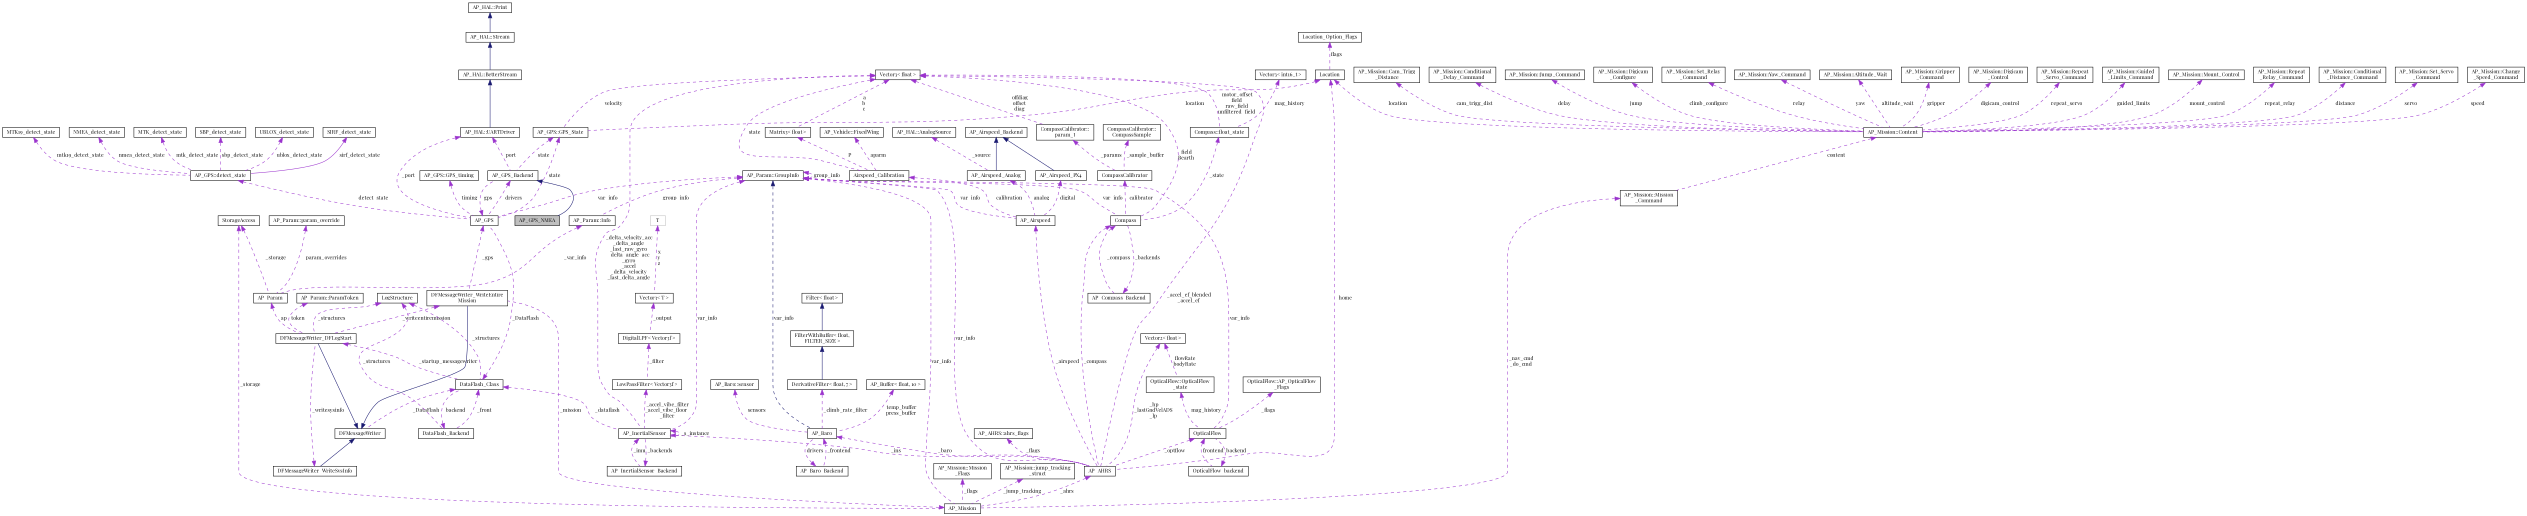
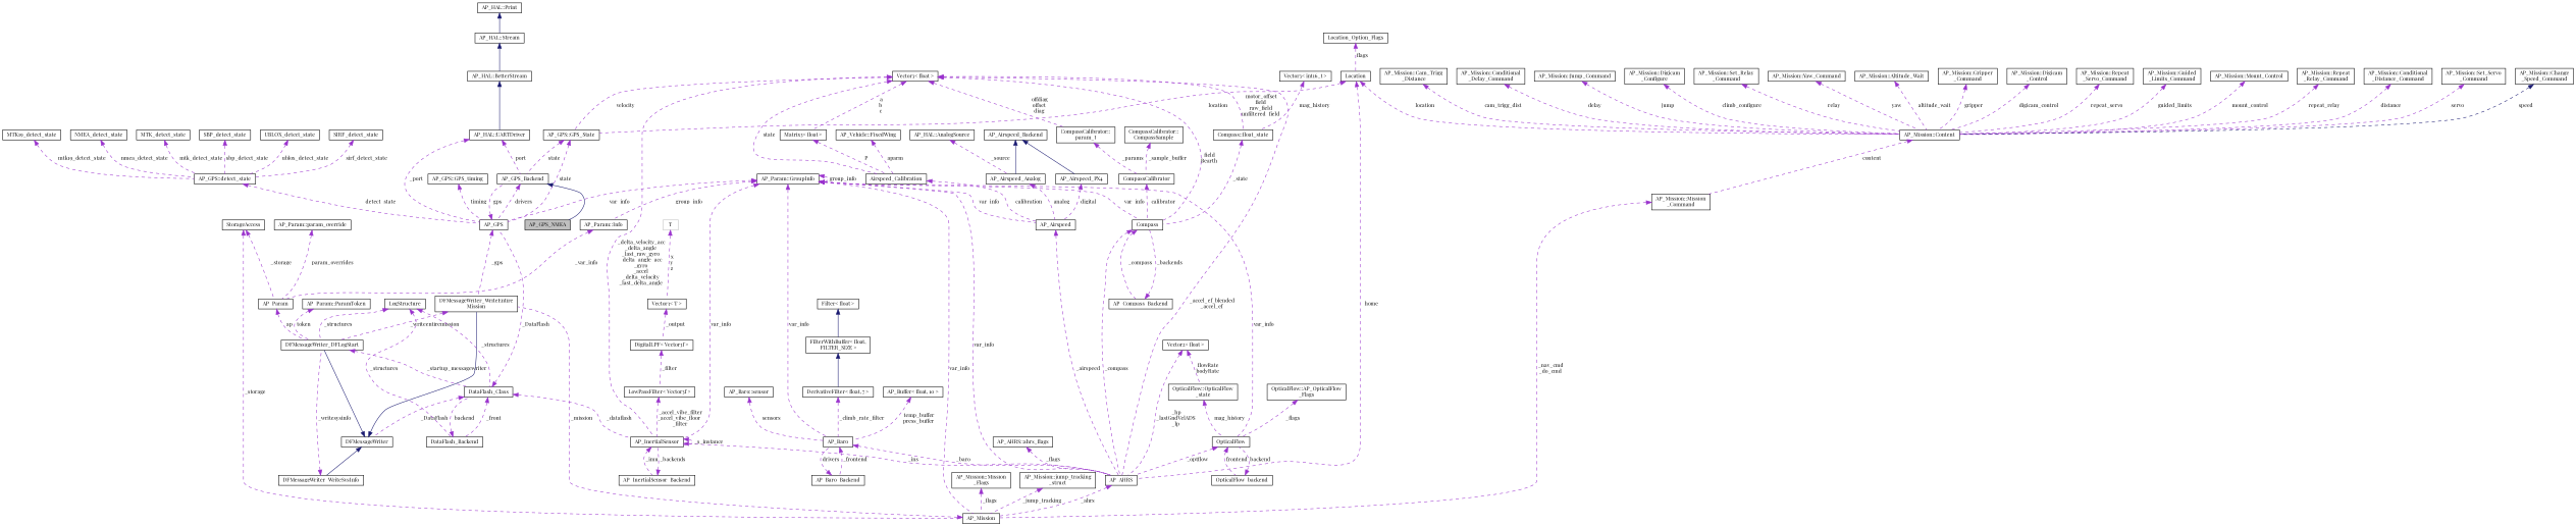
  digraph {
    fontname="Playfair Display"
    node [color=black fillcolor=white fontname="Playfair Display" fontsize=10 shape=record style=filled]
    edge [color=darkorchid3 dir=back fontname="Playfair Display" fontsize=10 labelfontname=Helvetica labelfontsize=10 style=dashed]
    n1 [fillcolor=grey75 fontcolor=black height=0.2 label=AP_GPS_NMEA width=0.4]
    n2 [height=0.2 label=AP_GPS_Backend width=0.4]
    n3 [height=0.2 label=AP_GPS width=0.4]
    n4 [height=0.2 label="DFMessageWriter_WriteEntire\lMission" width=0.4]
    n5 [height=0.2 label="AP_HAL::UARTDriver" width=0.4]
    n6 [height=0.2 label="AP_HAL::BetterStream" width=0.4]
    n7 [height=0.2 label="AP_HAL::Stream" width=0.4]
    n8 [height=0.2 label="AP_HAL::Print" width=0.4]
    n9 [height=0.2 label=AP_AHRS width=0.4]
    n10 [height=0.2 label=AP_Mission width=0.4]
    n11 [height=0.2 label="AP_GPS::detect_state" width=0.4]
    n12 [height=0.2 label=SBP_detect_state width=0.4]
    n13 [height=0.2 label=UBLOX_detect_state width=0.4]
    n14 [height=0.2 label=SIRF_detect_state width=0.4]
    n15 [height=0.2 label=MTK19_detect_state width=0.4]
    n16 [height=0.2 label=NMEA_detect_state width=0.4]
    n17 [height=0.2 label=MTK_detect_state width=0.4]
    n18 [height=0.2 label="AP_GPS::GPS_timing" width=0.4]
    n19 [height=0.2 label=DataFlash_Class width=0.4]
    n20 [height=0.2 label=DataFlash_Backend width=0.4]
    n21 [height=0.2 label=DFMessageWriter width=0.4]
    n22 [height=0.2 label=AP_InertialSensor width=0.4]
    n23 [height=0.2 label=DFMessageWriter_DFLogStart width=0.4]
    n24 [height=0.2 label=DFMessageWriter_WriteSysInfo width=0.4]
    n25 [height=0.2 label=AP_InertialSensor_Backend width=0.4]
    n26 [height=0.2 label=LogStructure width=0.4]
    n27 [height=0.2 label=StorageAccess width=0.4]
    n28 [height=0.2 label=AP_Param width=0.4]
    n29 [height=0.2 label="AP_Mission::Mission\l_Command" width=0.4]
    n30 [height=0.2 label="AP_Mission::Content" width=0.4]
    n31 [height=0.2 label="AP_Mission::Guided\l_Limits_Command" width=0.4]
    n32 [height=0.2 label="AP_Mission::Mount_Control" width=0.4]
    n33 [height=0.2 label="AP_Mission::Repeat\l_Relay_Command" width=0.4]
    n34 [height=0.2 label="AP_Mission::Conditional\l_Distance_Command" width=0.4]
    n35 [height=0.2 label="AP_Mission::Set_Servo\l_Command" width=0.4]
    n36 [height=0.2 label="AP_Mission::Change\l_Speed_Command" width=0.4]
    n37 [height=0.2 label="AP_Mission::Cam_Trigg\l_Distance" width=0.4]
    n38 [height=0.2 label="AP_Mission::Conditional\l_Delay_Command" width=0.4]
    n39 [height=0.2 label="AP_Mission::Jump_Command" width=0.4]
    n40 [height=0.2 label=Location width=0.4]
    n41 [height=0.2 label="AP_GPS::GPS_State" width=0.4]
    n42 [height=0.2 label=Location_Option_Flags width=0.4]
    n43 [height=0.2 label="AP_Mission::Digicam\l_Configure" width=0.4]
    n44 [height=0.2 label="AP_Mission::Set_Relay\l_Command" width=0.4]
    n45 [height=0.2 label="AP_Mission::Yaw_Command" width=0.4]
    n46 [height=0.2 label="AP_Mission::Altitude_Wait" width=0.4]
    n47 [height=0.2 label="AP_Mission::Gripper\l_Command" width=0.4]
    n48 [height=0.2 label="AP_Mission::Digicam\l_Control" width=0.4]
    n49 [height=0.2 label="AP_Mission::Repeat\l_Servo_Command" width=0.4]
    n50 [height=0.2 label="AP_Param::GroupInfo" width=0.4]
    n51 [height=0.2 label=AP_Baro width=0.4]
    n52 [height=0.2 label=OpticalFlow width=0.4]
    n53 [height=0.2 label=AP_Airspeed width=0.4]
    n54 [height=0.2 label=Compass width=0.4]
    n55 [height=0.2 label="AP_Param::Info" width=0.4]
    n56 [height=0.2 label=AP_Baro_Backend width=0.4]
    n57 [height=0.2 label=OpticalFlow_backend width=0.4]
    n58 [height=0.2 label=AP_Compass_Backend width=0.4]
    n59 [height=0.2 label="AP_Mission::Mission\l_Flags" width=0.4]
    n60 [height=0.2 label="AP_AHRS::ahrs_flags" width=0.4]
    n61 [height=0.2 label="AP_Baro::sensor" width=0.4]
    n62 [height=0.2 label="AP_Buffer\< float, 10 \>" width=0.4]
    n63 [height=0.2 label="DerivativeFilter\< float, 7 \>" width=0.4]
    n64 [height=0.2 label="FilterWithBuffer\< float,\l FILTER_SIZE \>" width=0.4]
    n65 [height=0.2 label="Filter\< float \>" width=0.4]
    n66 [height=0.2 label="OpticalFlow::OpticalFlow\l_state" width=0.4]
    n67 [height=0.2 label="Vector2\< float \>" width=0.4]
    n68 [height=0.2 label="OpticalFlow::AP_OpticalFlow\l_Flags" width=0.4]
    n69 [height=0.2 label="Vector3\< float \>" width=0.4]
    n70 [height=0.2 label=Airspeed_Calibration width=0.4]
    n71 [height=0.2 label="Matrix3\< float \>" width=0.4]
    n72 [height=0.2 label="CompassCalibrator::\lparam_t" width=0.4]
    n73 [height=0.2 label="Compass::float_state" width=0.4]
    n74 [height=0.2 label=CompassCalibrator width=0.4]
    n75 [height=0.2 label="LowPassFilter\< Vector3f \>" width=0.4]
    n76 [height=0.2 label="DigitalLPF\< Vector3f \>" width=0.4]
    n77 [height=0.2 label="Vector3\< T \>" width=0.4]
    n78 [color=grey75 height=0.2 label=T width=0.4]
    n79 [height=0.2 label=AP_Airspeed_Analog width=0.4]
    n80 [height=0.2 label=AP_Airspeed_Backend width=0.4]
    n81 [height=0.2 label=AP_Airspeed_PX4 width=0.4]
    n82 [height=0.2 label="AP_HAL::AnalogSource" width=0.4]
    n83 [height=0.2 label="AP_Vehicle::FixedWing" width=0.4]
    n84 [height=0.2 label="CompassCalibrator::\lCompassSample" width=0.4]
    n85 [height=0.2 label="Vector3\< int16_t \>" width=0.4]
    n86 [height=0.2 label="AP_Mission::jump_tracking\l_struct" width=0.4]
    n87 [height=0.2 label="AP_Param::ParamToken" width=0.4]
    n88 [height=0.2 label="AP_Param::param_override" width=0.4]
    n2 -> n1 [color=midnightblue style=solid]
    n2 -> n3 [label=" drivers"]
    n3 -> n2 [label=" gps"]
    n3 -> n4 [label=" _gps"]
    n4 -> n23 [label=" _writeentiremission"]
    n5 -> n2 [label=" port"]
    n5 -> n3 [label=" _port"]
    n6 -> n5 [color=midnightblue style=solid]
    n7 -> n6 [color=midnightblue style=solid]
    n8 -> n7 [color=midnightblue style=solid]
    n9 -> n10 [label=" _ahrs"]
    n10 -> n4 [label=" _mission"]
    n11 -> n3 [label=" detect_state"]
    n12 -> n11 [label=" sbp_detect_state"]
    n13 -> n11 [label=" ublox_detect_state"]
-   n14 -> n11 [label=" sirf_detect_state" style=solid]
+   n14 -> n11 [label=" sirf_detect_state"]
    n15 -> n11 [label=" mtk19_detect_state"]
    n16 -> n11 [label=" nmea_detect_state"]
    n17 -> n11 [label=" mtk_detect_state"]
    n18 -> n3 [label=" timing"]
    n19 -> n3 [label=" _DataFlash"]
    n19 -> n20 [label=" _front"]
    n19 -> n21 [label=" _DataFlash"]
    n19 -> n22 [label=" _dataflash"]
    n20 -> n19 [label=" backend"]
    n21 -> n4 [color=midnightblue style=solid]
    n21 -> n23 [color=midnightblue style=solid]
    n21 -> n24 [color=midnightblue style=solid]
    n22 -> n9 [label=" _ins"]
    n22 -> n22 [label=" _s_instance"]
    n22 -> n25 [label=" _imu"]
    n23 -> n19 [label=" _startup_messagewriter"]
    n24 -> n23 [label=" _writesysinfo"]
    n25 -> n22 [label=" _backends"]
    n26 -> n19 [label=" _structures"]
    n26 -> n20 [label=" _structures"]
    n26 -> n23 [label=" _structures"]
    n27 -> n10 [label=" _storage"]
    n27 -> n28 [label=" _storage"]
    n28 -> n23 [label=" ap"]
    n29 -> n10 [label=" _nav_cmd\n_do_cmd"]
    n30 -> n29 [label=" content"]
    n31 -> n30 [label=" guided_limits"]
    n32 -> n30 [label=" mount_control"]
    n33 -> n30 [label=" repeat_relay"]
    n34 -> n30 [label=" distance"]
    n35 -> n30 [label=" servo"]
-   n36 -> n30 [label=" speed"]
+   n36 -> n30 [color=midnightblue label=" speed"]
    n37 -> n30 [label=" cam_trigg_dist"]
    n38 -> n30 [label=" delay"]
    n39 -> n30 [label=" jump"]
    n40 -> n9 [label=" _home"]
    n40 -> n30 [label=" location"]
    n40 -> n41 [label=" location"]
    n41 -> n2 [label=" state"]
    n41 -> n3 [label=" state"]
    n42 -> n40 [label=" flags"]
    n43 -> n30 [label=" climb_configure"]
    n44 -> n30 [label=" relay"]
    n45 -> n30 [label=" yaw"]
    n46 -> n30 [label=" altitude_wait"]
    n47 -> n30 [label=" gripper"]
    n48 -> n30 [label=" digicam_control"]
    n49 -> n30 [label=" repeat_servo"]
    n50 -> n3 [label=" var_info"]
    n50 -> n9 [label=" var_info"]
    n50 -> n10 [label=" var_info"]
    n50 -> n22 [label=" var_info"]
    n50 -> n50 [label=" group_info"]
-   n50 -> n51 [color=midnightblue label=" var_info"]
+   n50 -> n51 [label=" var_info"]
    n50 -> n52 [label=" var_info"]
    n50 -> n53 [label=" var_info"]
    n50 -> n54 [label=" var_info"]
    n50 -> n55 [label=" group_info"]
    n51 -> n9 [label=" _baro"]
    n51 -> n56 [label=" _frontend"]
    n52 -> n9 [label=" _optflow"]
    n52 -> n57 [label=" frontend"]
    n53 -> n9 [label=" _airspeed"]
    n54 -> n9 [label=" _compass"]
    n54 -> n58 [label=" _compass"]
    n55 -> n28 [label=" _var_info"]
    n56 -> n51 [label=" drivers"]
    n57 -> n52 [label=" backend"]
    n58 -> n54 [label=" _backends"]
    n59 -> n10 [label=" _flags"]
    n60 -> n9 [label=" _flags"]
    n61 -> n51 [label=" sensors"]
    n62 -> n51 [label=" temp_buffer\npress_buffer"]
    n63 -> n51 [label=" _climb_rate_filter"]
    n64 -> n63 [color=midnightblue style=solid]
    n65 -> n64 [color=midnightblue style=solid]
    n66 -> n52 [label=" mag_history"]
    n67 -> n9 [label=" _hp\n_lastGndVelADS\n_lp"]
    n67 -> n66 [label=" flowRate\nbodyRate"]
    n68 -> n52 [label=" _flags"]
    n69 -> n9 [label=" _accel_ef_blended\n_accel_ef"]
    n69 -> n22 [label=" _delta_velocity_acc\n_delta_angle\n_last_raw_gyro\n_delta_angle_acc\n_gyro\n_accel\n_delta_velocity\n_last_delta_angle"]
    n69 -> n41 [label=" velocity"]
    n69 -> n54 [label=" field\nBearth"]
    n69 -> n70 [label=" state"]
    n69 -> n71 [label=" a\nb\nc"]
    n69 -> n72 [label=" offdiag\noffset\ndiag"]
    n69 -> n73 [label=" motor_offset\nfield\nraw_field\nunfiltered_field"]
    n70 -> n53 [label=" _calibration"]
    n71 -> n70 [label=" P"]
    n72 -> n74 [label=" _params"]
    n73 -> n54 [label=" _state"]
    n74 -> n54 [label=" _calibrator"]
    n75 -> n22 [label=" _accel_vibe_filter\n_accel_vibe_floor\l_filter"]
    n76 -> n75 [label=" _filter"]
    n77 -> n76 [label=" _output"]
    n78 -> n77 [label=" x\ny\nz"]
    n79 -> n53 [label=" analog"]
    n80 -> n79 [color=midnightblue style=solid]
    n80 -> n81 [color=midnightblue style=solid]
    n81 -> n53 [label=" digital"]
    n82 -> n79 [label=" _source"]
    n83 -> n70 [label=" aparm"]
    n84 -> n74 [label=" _sample_buffer"]
    n85 -> n73 [label=" mag_history"]
    n86 -> n10 [label=" _jump_tracking"]
    n87 -> n23 [label=" token"]
    n88 -> n28 [label=" param_overrides"]
  }
